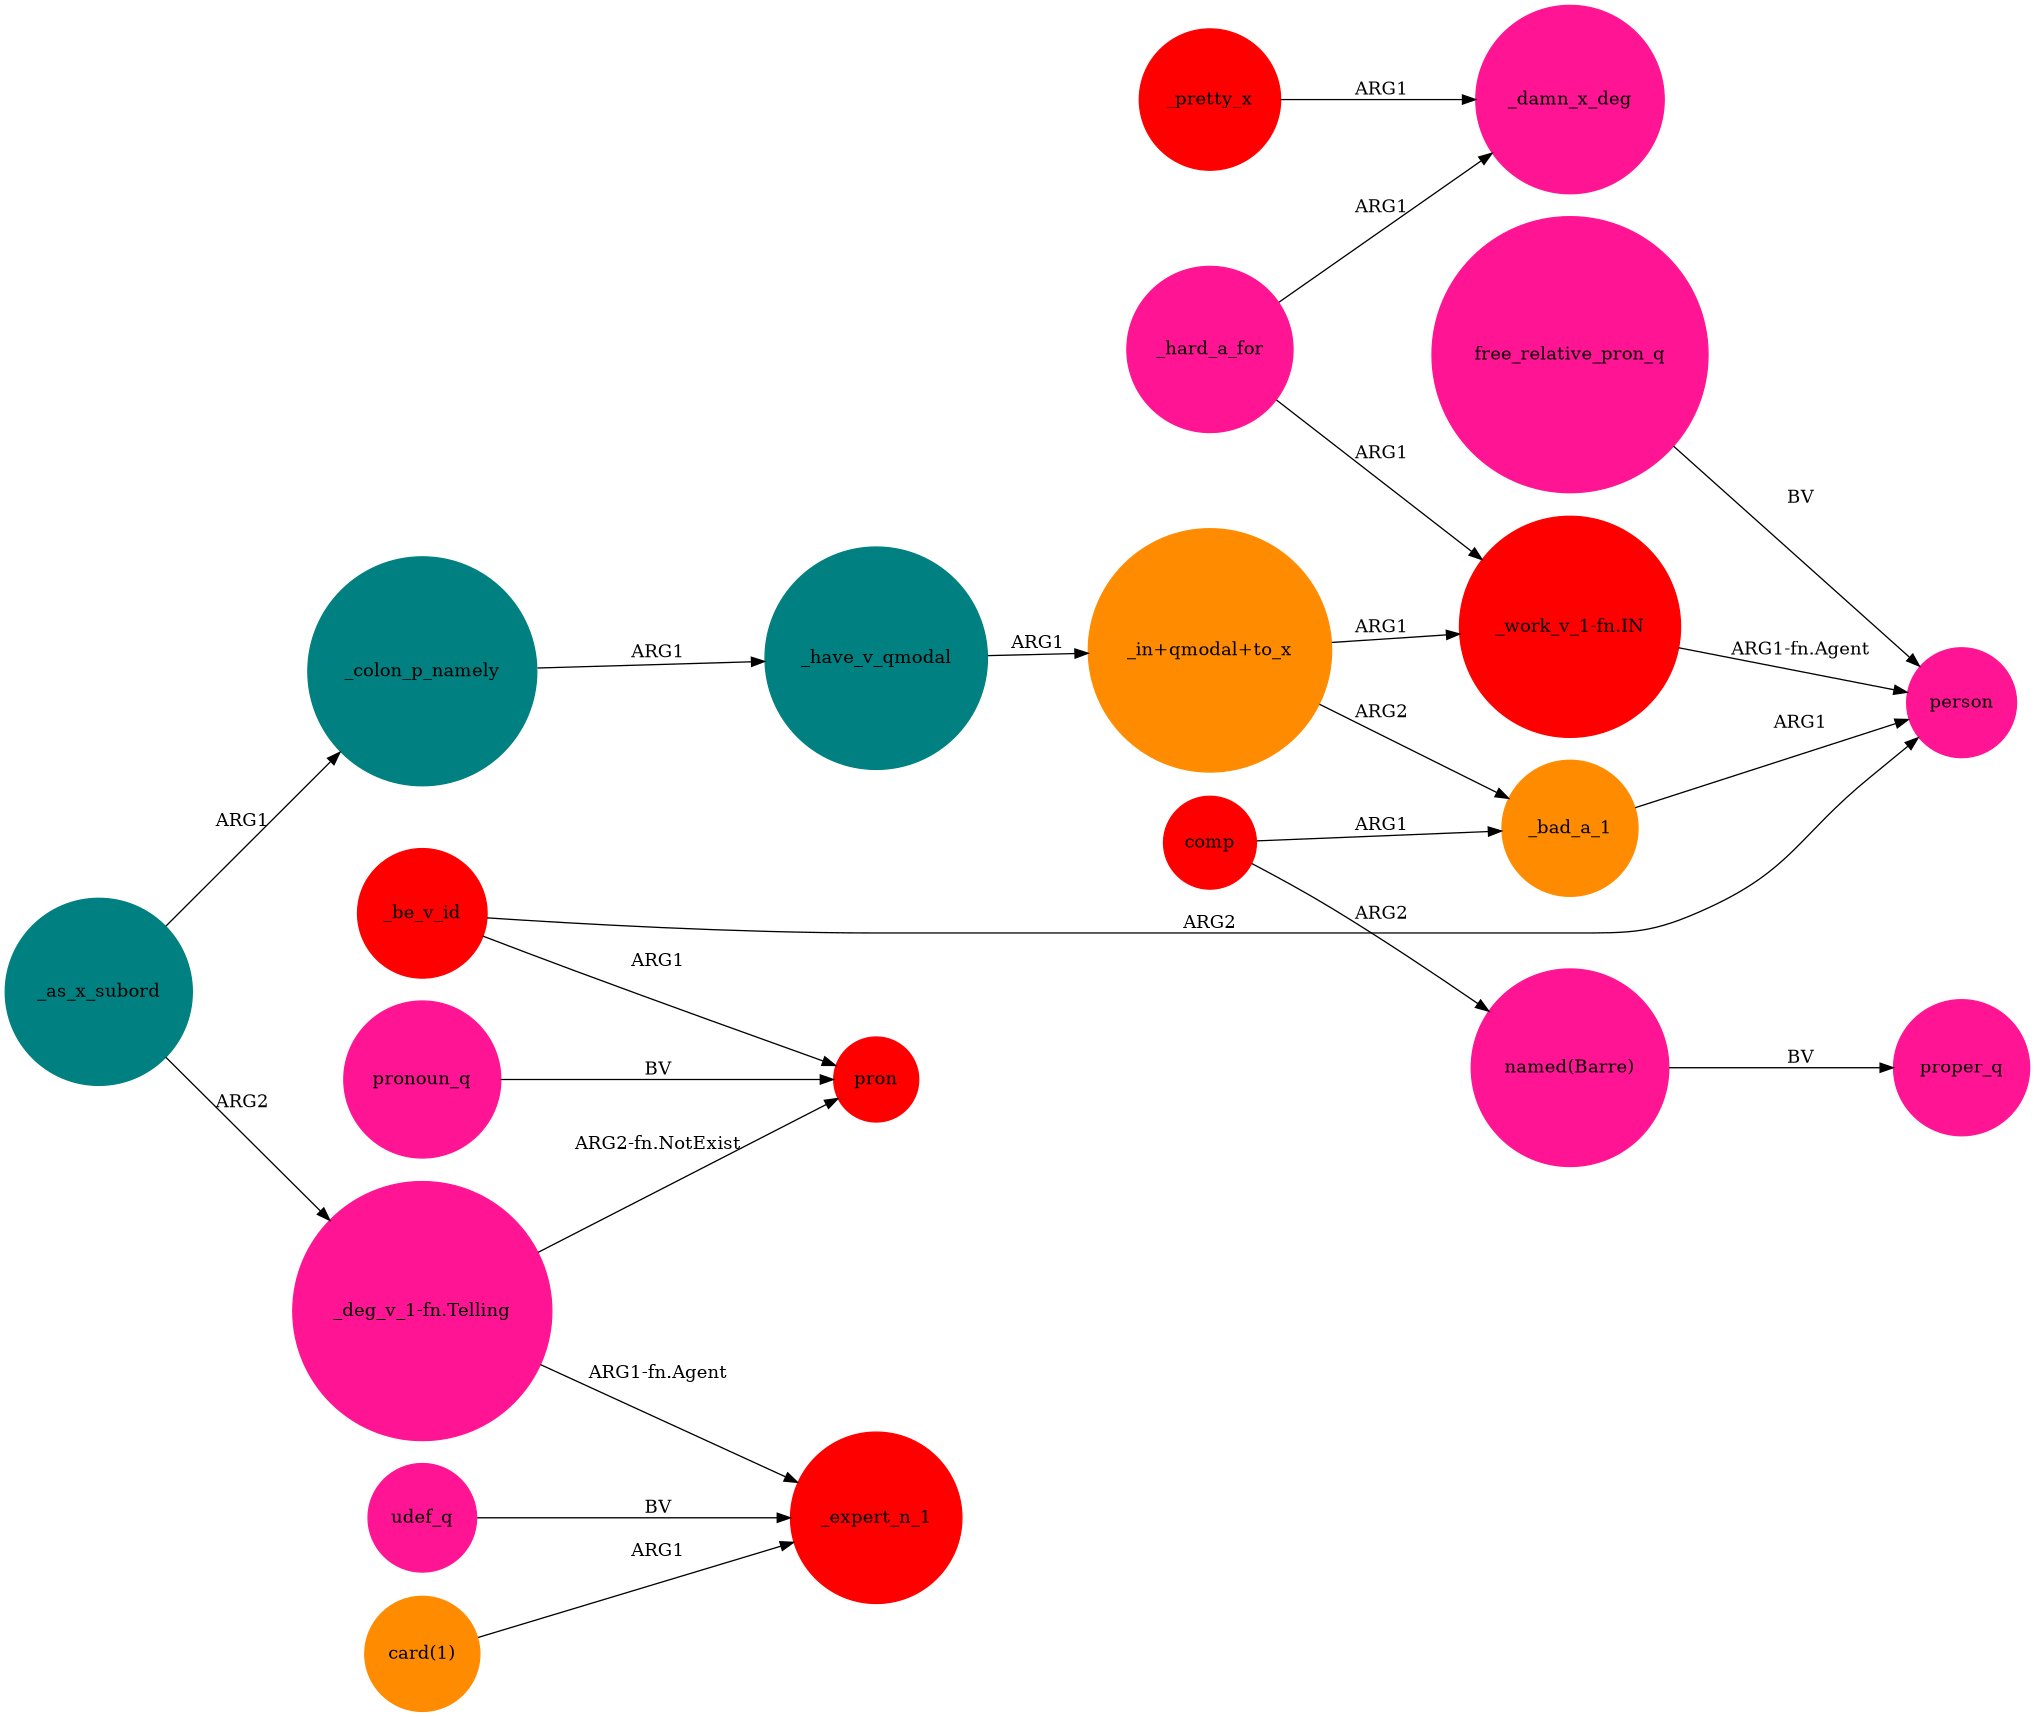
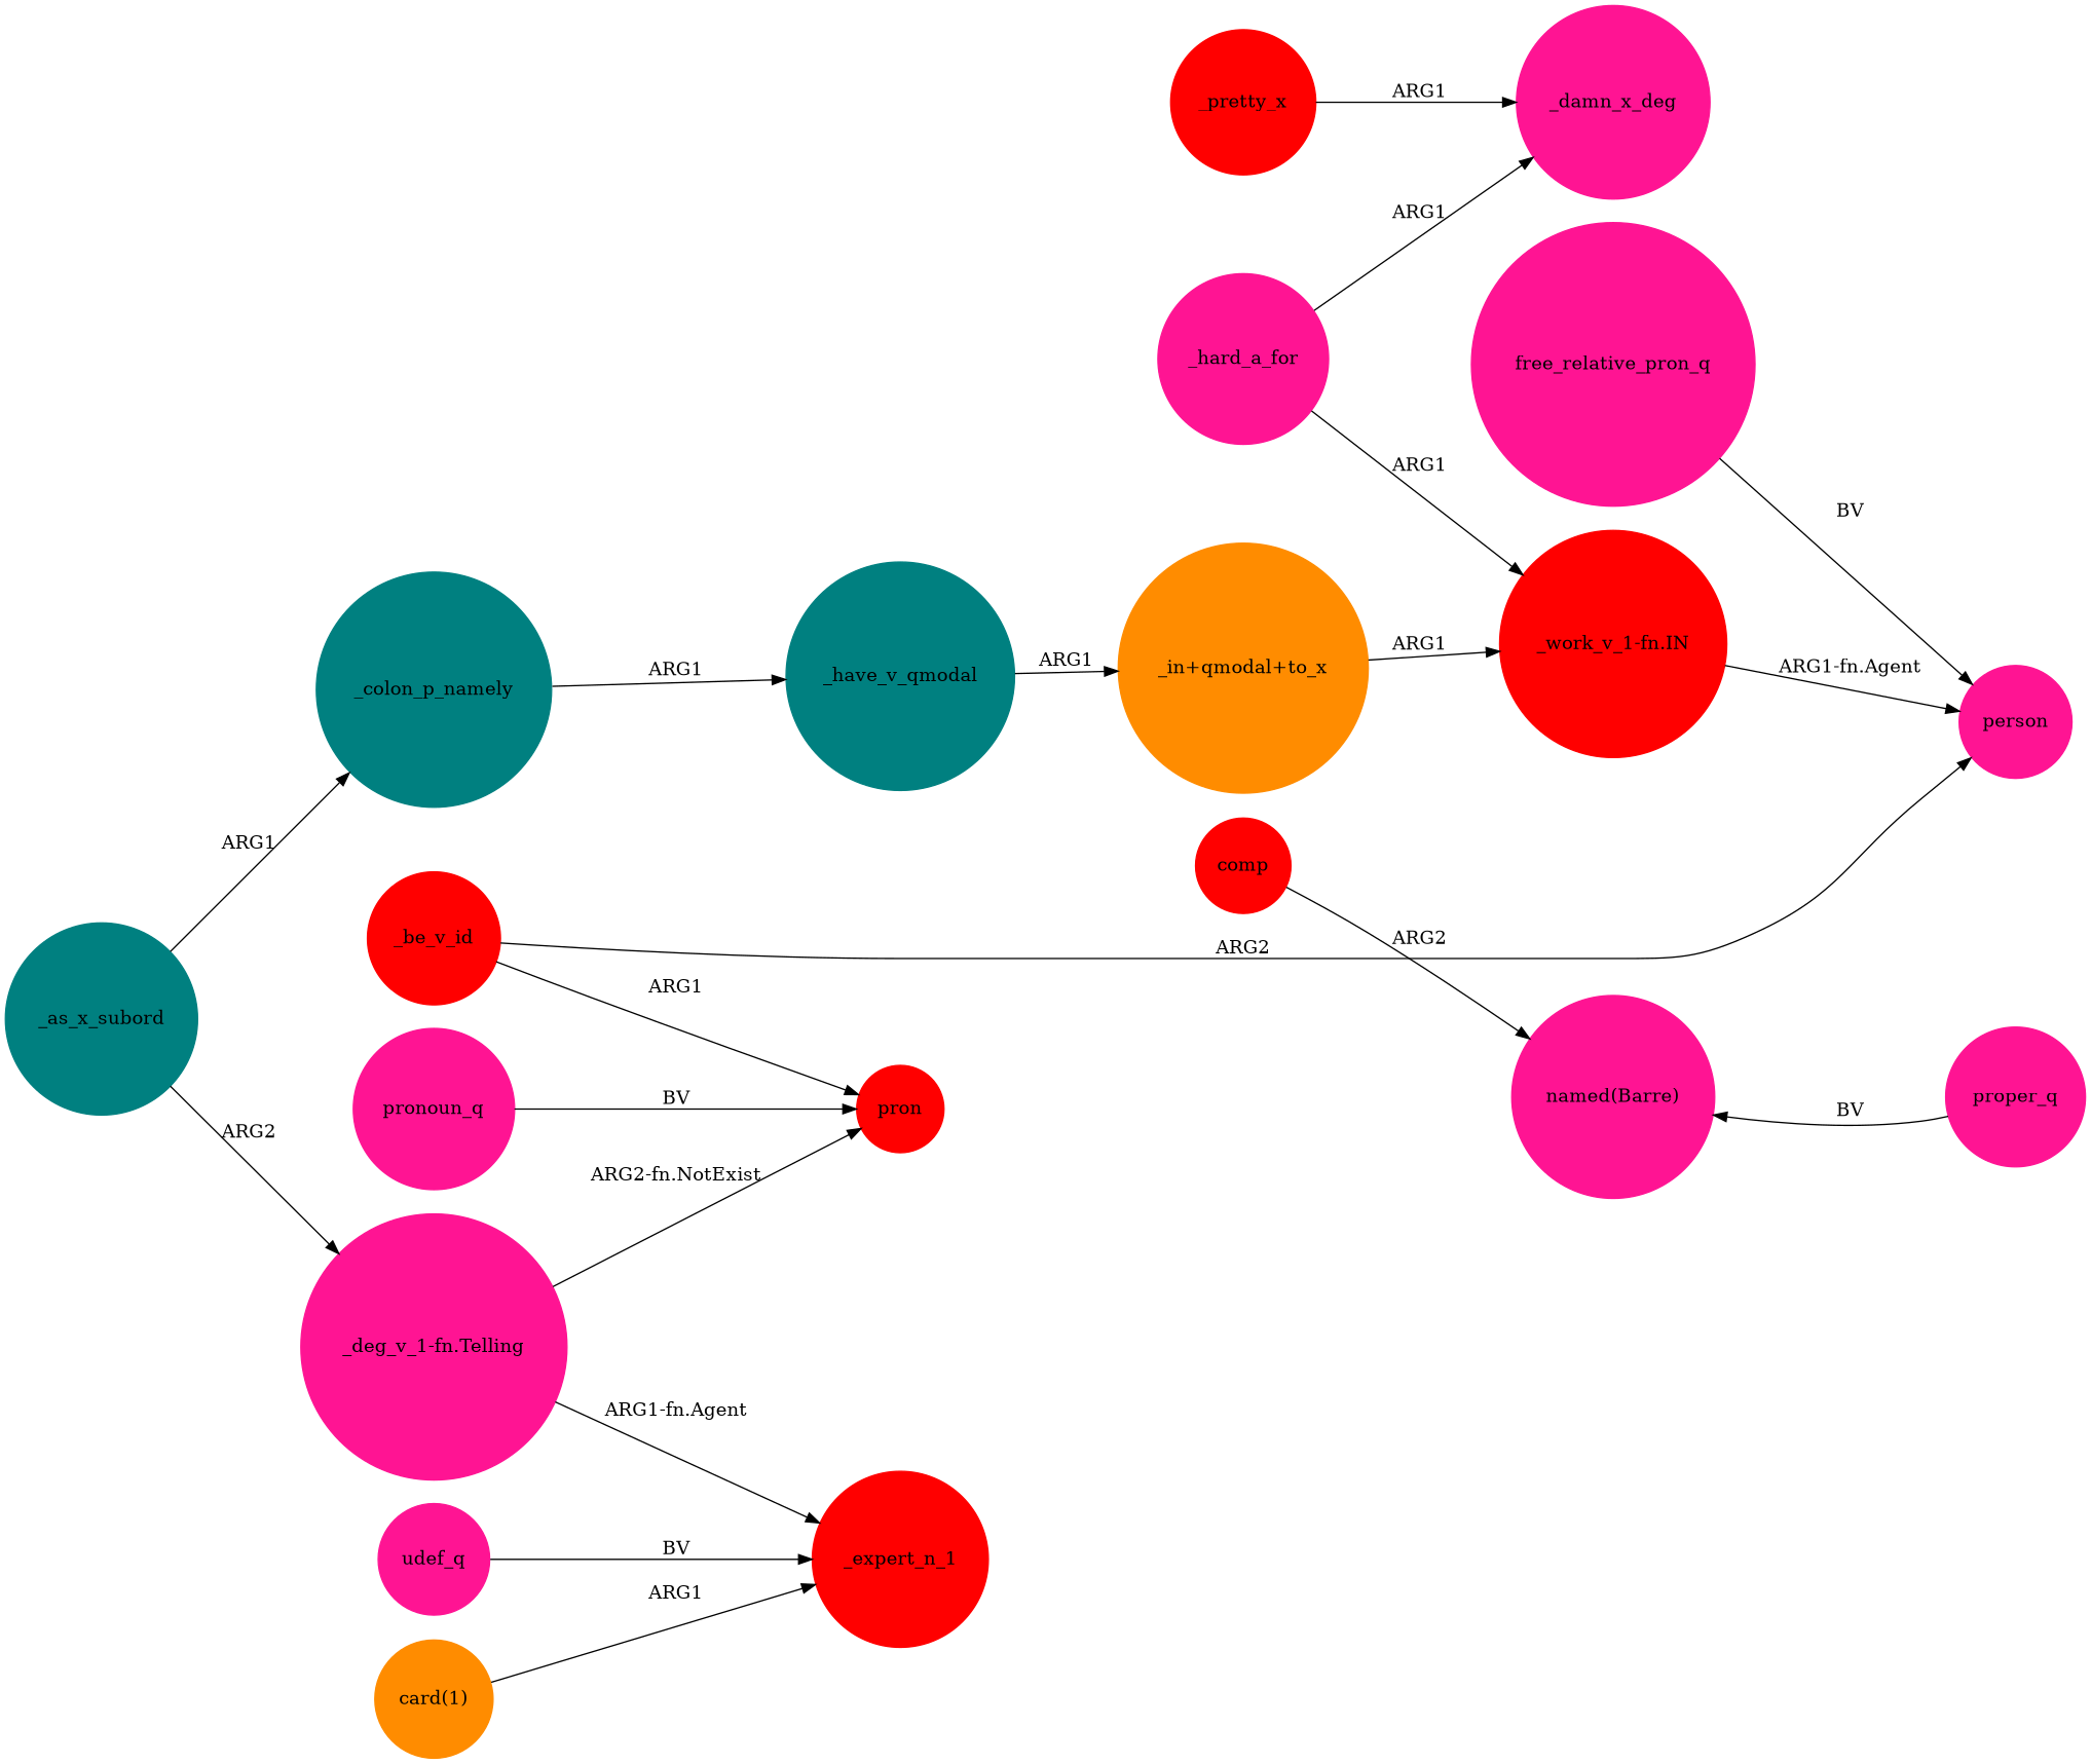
  digraph {
    rankdir=LR
    node [color=deeppink shape=circle style=filled]
    _pretty_x [color=red]
    _damn_x_deg
    _hard_a_for
    "_work_v_1-fn.IN" [color=red]
    n5 [color=darkorange label="_in+qmodal+to_x"]
-   _bad_a_1 [color=darkorange]
    person
    _as_x_subord [color=teal]
    _colon_p_namely [color=teal]
    n10 [label="_deg_v_1-fn.Telling"]
    _have_v_qmodal [color=teal]
    _expert_n_1 [color=red]
    pron [color=red]
    comp [color=red]
    "named(Barre)"
    "card(1)" [color=darkorange]
    _be_v_id [color=red]
    n18 [label=free_relative_pron_q]
    proper_q
    pronoun_q
    udef_q
    _pretty_x -> _damn_x_deg [label=ARG1]
    _hard_a_for -> _damn_x_deg [label=ARG1]
    _hard_a_for -> "_work_v_1-fn.IN" [label=ARG1]
    "_work_v_1-fn.IN" -> person [label="ARG1-fn.Agent"]
    n5 -> "_work_v_1-fn.IN" [label=ARG1]
-   n5 -> _bad_a_1 [label=ARG2]
-   _bad_a_1 -> person [label=ARG1]
    _as_x_subord -> _colon_p_namely [label=ARG1]
    _as_x_subord -> n10 [label=ARG2]
    _colon_p_namely -> _have_v_qmodal [label=ARG1]
    n10 -> _expert_n_1 [label="ARG1-fn.Agent"]
    n10 -> pron [label="ARG2-fn.NotExist"]
    _have_v_qmodal -> n5 [label=ARG1]
-   comp -> _bad_a_1 [label=ARG1]
    comp -> "named(Barre)" [label=ARG2]
    "card(1)" -> _expert_n_1 [label=ARG1]
    _be_v_id -> person [label=ARG2]
    _be_v_id -> pron [label=ARG1]
    n18 -> person [label=BV]
-   "named(Barre)" -> proper_q [label=BV]
+   proper_q -> "named(Barre)" [label=BV]
    pronoun_q -> pron [label=BV]
    udef_q -> _expert_n_1 [label=BV]
  }
